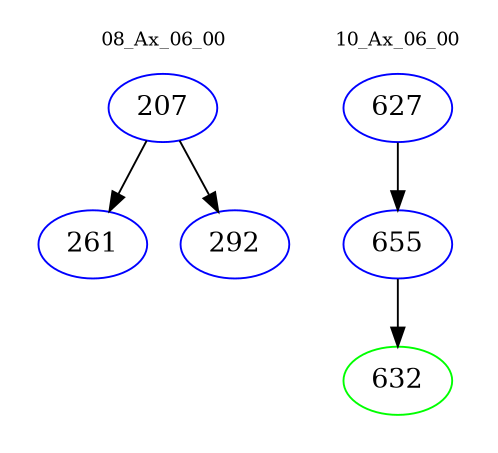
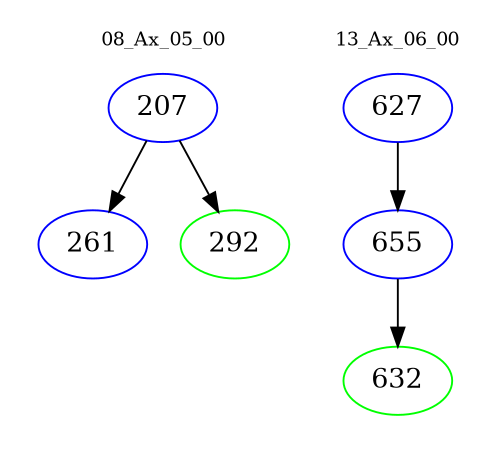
  digraph {
    node [color=blue]
    edge [color=black]
    n1 [label=207]
    n2 [label=261]
-   n3 [label=292]
+   n3 [color=green label=292]
    n4 [label=627]
    n5 [label=655]
    n6 [color=green label=632]
    subgraph cluster_1 {
      color=white
      fontsize=10
-     label="08_Ax_06_00"
+     label="08_Ax_05_00"
      n1
      n2
      n3
    }
    subgraph cluster_2 {
      color=white
      fontsize=10
-     label="10_Ax_06_00"
+     label="13_Ax_06_00"
      n4
      n5
      n6
    }
    n1 -> n2
    n1 -> n3
    n4 -> n5
    n5 -> n6
  }
